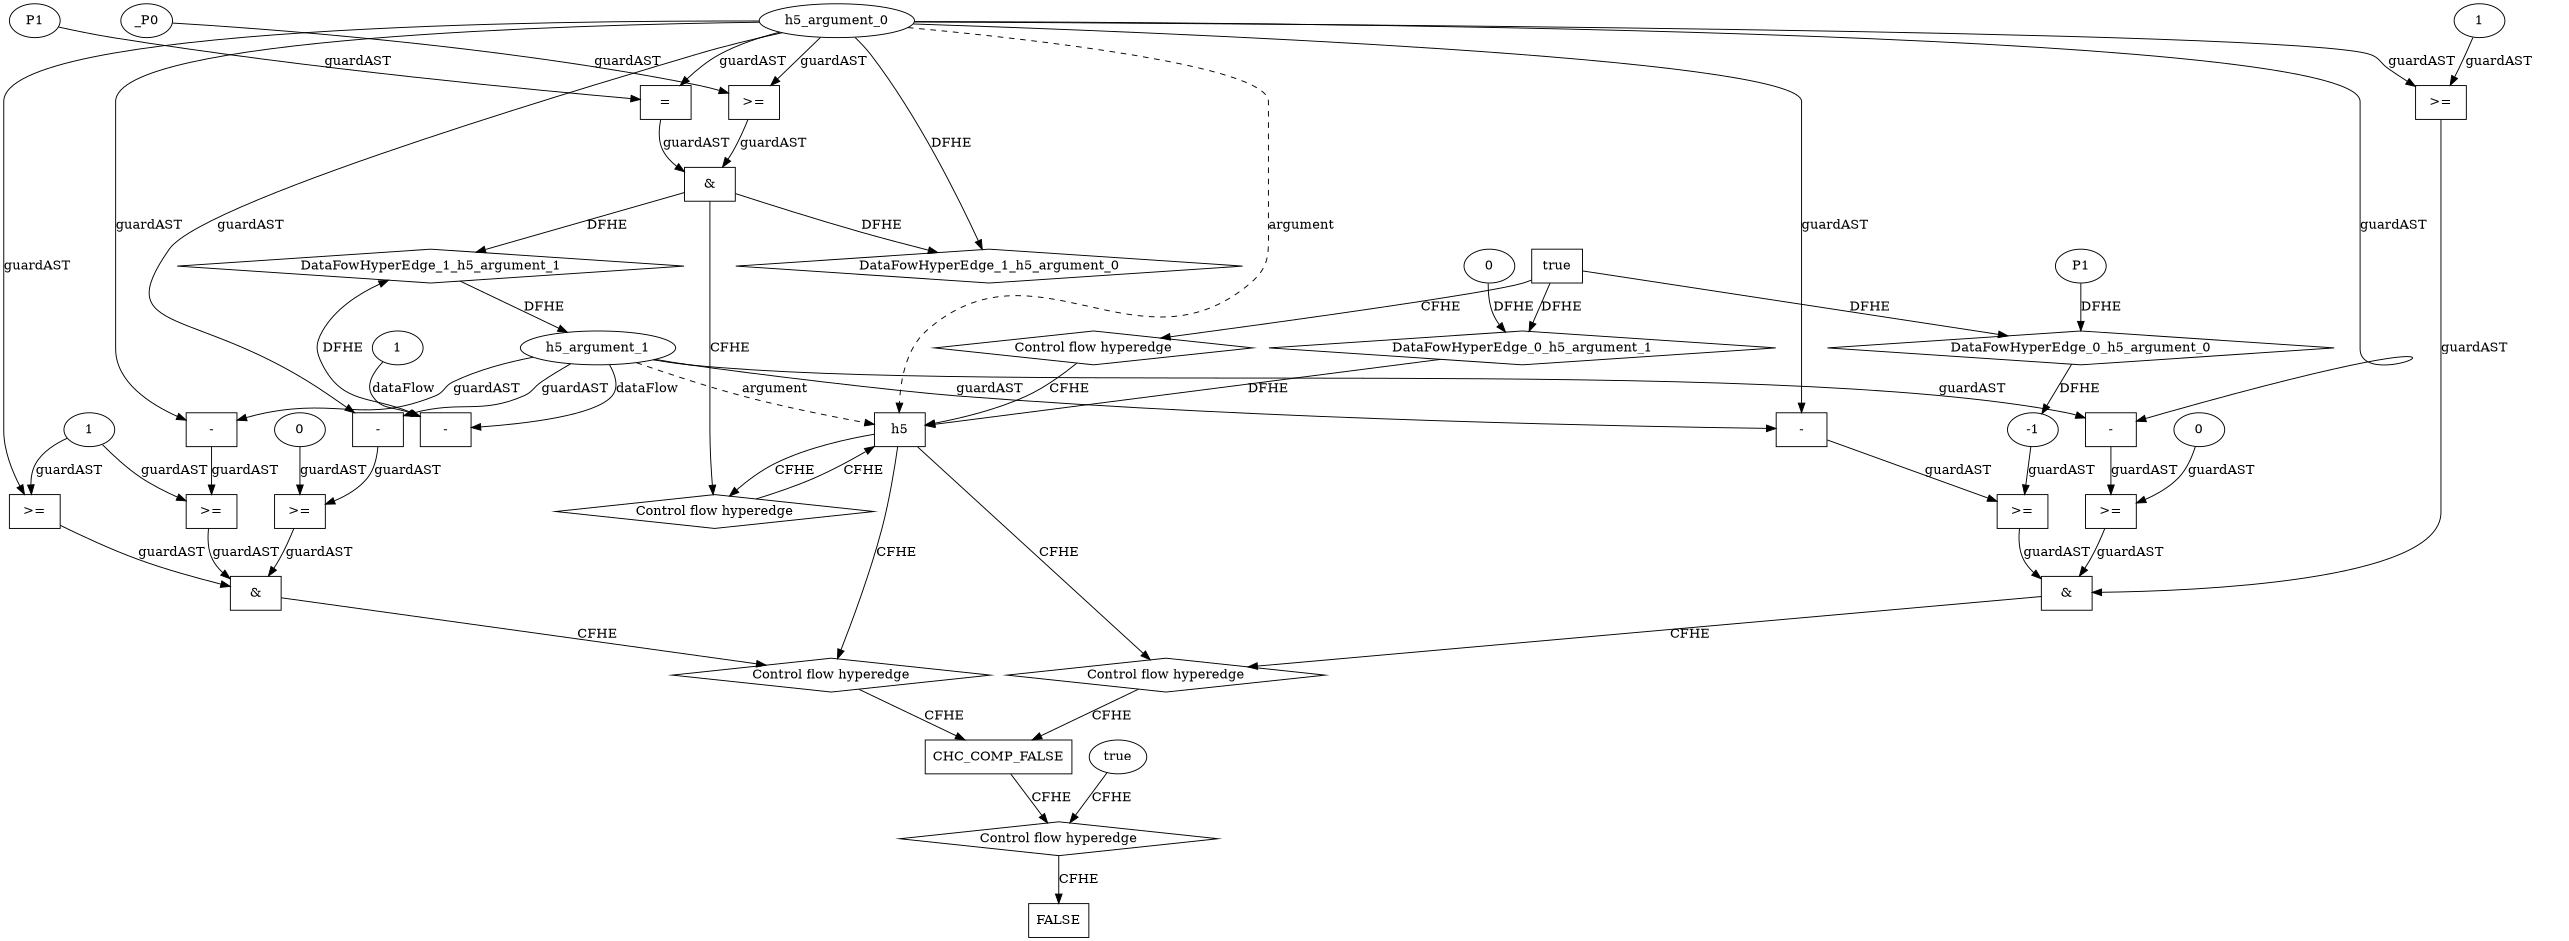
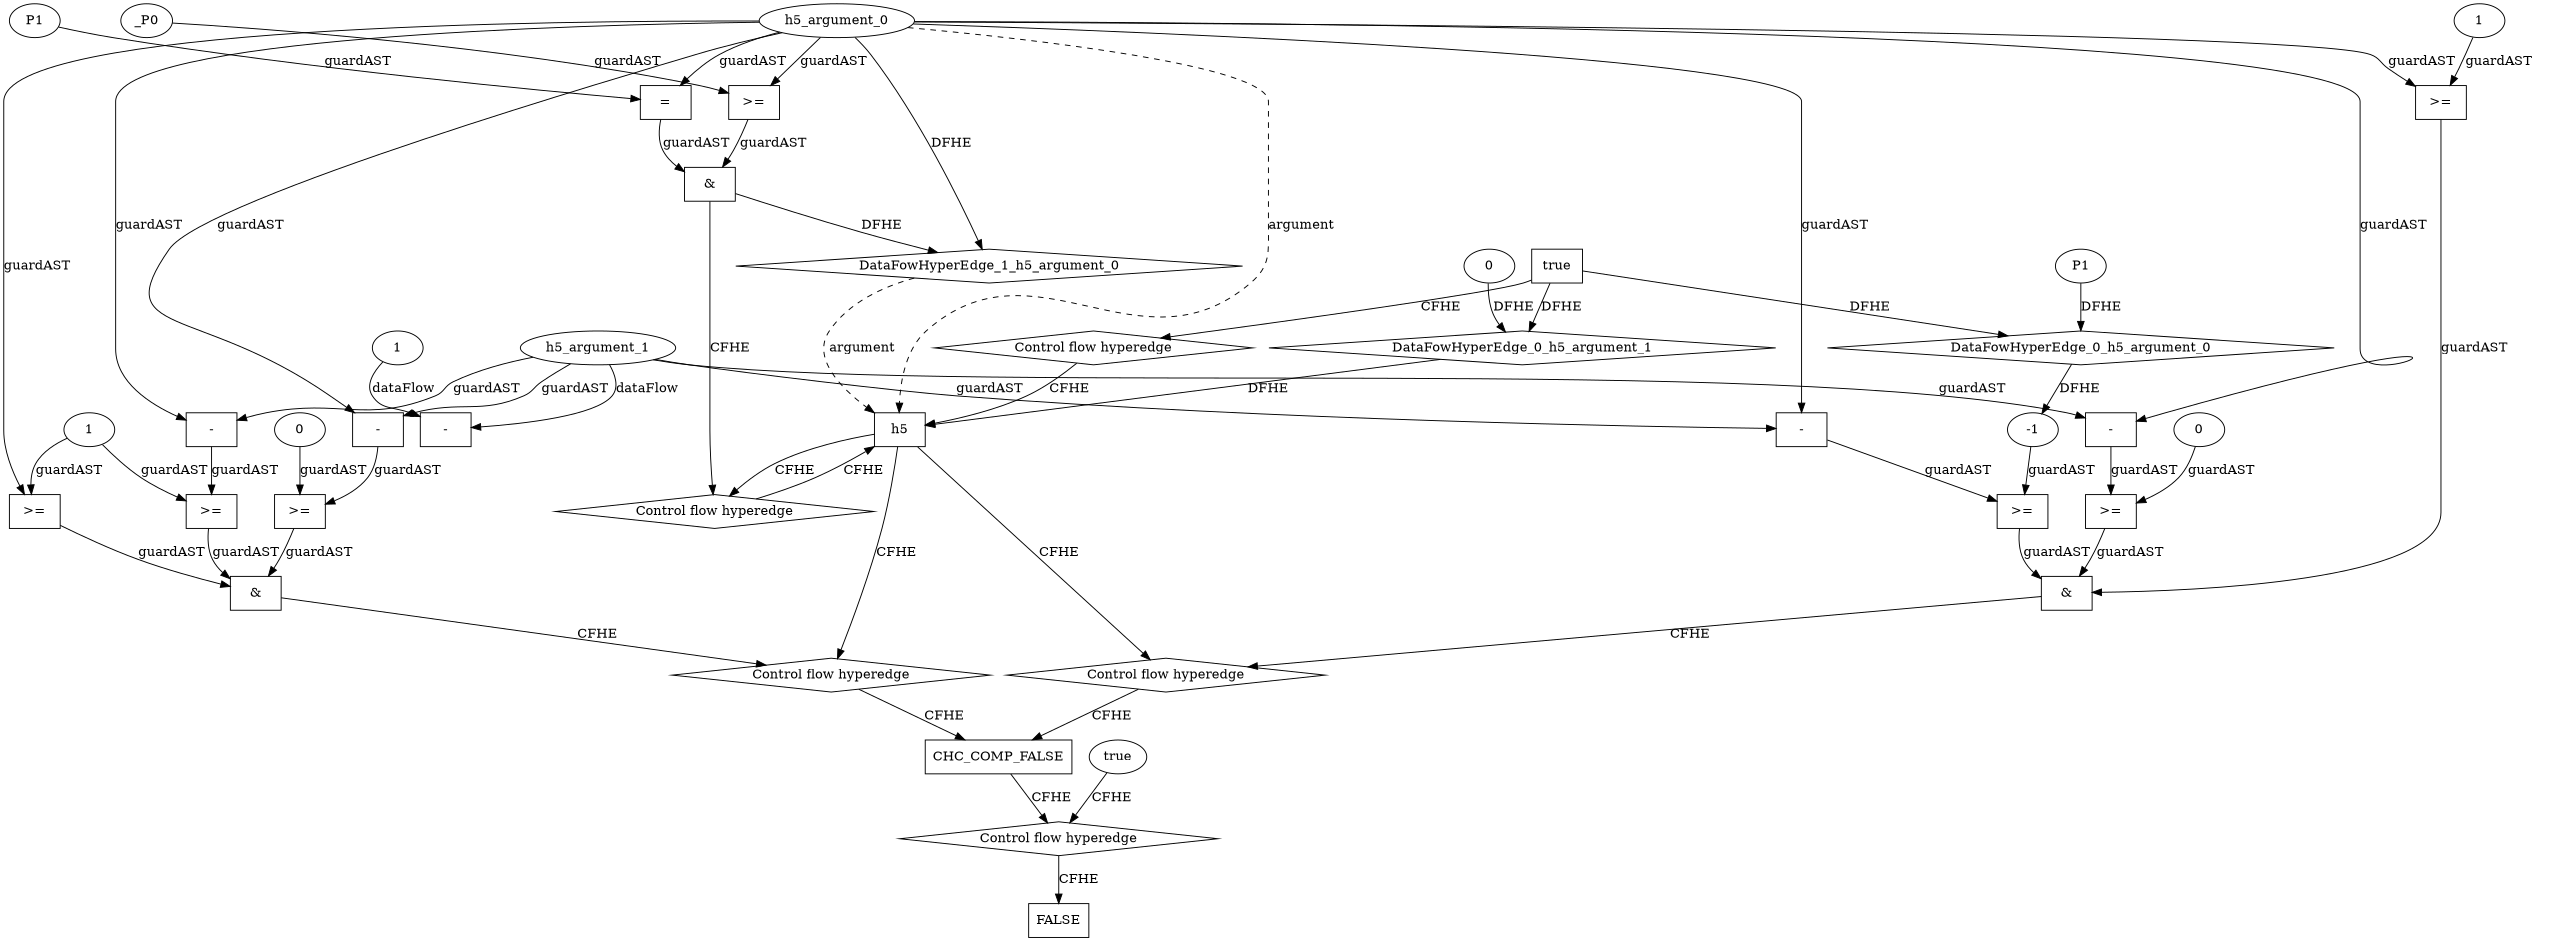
  digraph {
    node [shape=rect]
    n1 [label=CHC_COMP_FALSE nodeName=CHC_COMP_FALSE]
    n2 [label="Control flow hyperedge" nodeName=ControlFowHyperEdge_4 shape=diamond]
    n3 [label=FALSE nodeName=FALSE]
    n4 [label=h5 nodeName=h5]
    n5 [label="Control flow hyperedge" nodeName=ControlFowHyperEdge_1 shape=diamond]
    n6 [label="Control flow hyperedge" nodeName=ControlFowHyperEdge_2 shape=diamond]
    n7 [label="Control flow hyperedge" nodeName=ControlFowHyperEdge_3 shape=diamond]
    n8 [label="Control flow hyperedge" nodeName=ControlFowHyperEdge_0 shape=diamond]
    n9 [label=h5_argument_0 nodeName=argument0 shape=oval]
    n10 [label=">=" nodeName=xxxh5___h5_1xxxguard_0_node_0]
    n11 [label="=" nodeName=xxxh5___h5_1xxxguard1_node_0]
    n12 [label="-" nodeName=xxxCHC_COMP_FALSE___h5_2xxxguard_0_node_1]
    n13 [label=">=" nodeName=xxxCHC_COMP_FALSE___h5_2xxxguard1_node_0]
    n14 [label="-" nodeName=xxxCHC_COMP_FALSE___h5_2xxxguard2_node_2]
    n15 [label="-" nodeName=xxxCHC_COMP_FALSE___h5_3xxxguard_0_node_2]
    n16 [label=">=" nodeName=xxxCHC_COMP_FALSE___h5_3xxxguard1_node_0]
    n17 [label="-" nodeName=xxxCHC_COMP_FALSE___h5_3xxxguard2_node_2]
    n18 [label=DataFowHyperEdge_1_h5_argument_0 nodeName=DataFowHyperEdge_1_h5_argument_0 shape=diamond]
    n19 [label="&" nodeName=xxxh5___h5_1xxx_and]
    n20 [label=">=" nodeName=xxxCHC_COMP_FALSE___h5_2xxxguard_0_node_0]
    n21 [label="&" nodeName=xxxCHC_COMP_FALSE___h5_2xxx_and]
    n22 [label=">=" nodeName=xxxCHC_COMP_FALSE___h5_2xxxguard2_node_0]
    n23 [label=">=" nodeName=xxxCHC_COMP_FALSE___h5_3xxxguard_0_node_0]
    n24 [label="&" nodeName=xxxCHC_COMP_FALSE___h5_3xxx_and]
    n25 [label=">=" nodeName=xxxCHC_COMP_FALSE___h5_3xxxguard2_node_0]
    n26 [label=h5_argument_1 nodeName=argument1 shape=oval]
    n27 [label="-" nodeName=xxxh5___h5_1xxxdataFlow_0_node_0]
-   n28 [label=DataFowHyperEdge_1_h5_argument_1 nodeName=DataFowHyperEdge_1_h5_argument_1 shape=diamond]
    n29 [label=true nodeName=true_0]
    n30 [label=DataFowHyperEdge_0_h5_argument_0 nodeName=DataFowHyperEdge_0_h5_argument_0 shape=diamond]
    n31 [label=DataFowHyperEdge_0_h5_argument_1 nodeName=DataFowHyperEdge_0_h5_argument_1 shape=diamond]
    n32 [label=-1 nodeName=xxxCHC_COMP_FALSE___h5_3xxxguard_0_node_1 shape=""]
    n33 [label=P1 nodeName=xxxh5___Initial_0xxxdataFlow_0_node_0 shape=""]
    n34 [label=0 nodeName=xxxh5___Initial_0xxxdataFlow1_node_0 shape=""]
    n35 [label=_P0 nodeName=xxxh5___h5_1xxxguard_0_node_2 shape=""]
    n36 [label=P1 nodeName=xxxh5___h5_1xxxguard1_node_1 shape=""]
    n37 [label=1 nodeName=xxxh5___h5_1xxxdataFlow_0_node_2 shape=""]
    n38 [label=1 nodeName=xxxCHC_COMP_FALSE___h5_2xxxguard_0_node_4 shape=""]
    n39 [label=0 nodeName=xxxCHC_COMP_FALSE___h5_2xxxguard2_node_1 shape=""]
    n40 [label=1 nodeName=xxxCHC_COMP_FALSE___h5_3xxxguard1_node_2 shape=""]
    n41 [label=0 nodeName=xxxCHC_COMP_FALSE___h5_3xxxguard2_node_1 shape=""]
    n42 [label=true nodeName=xxxFALSE___CHC_COMP_FALSE_4xxxguard_0_node_0 shape=""]
    n1 -> n2 [label=CFHE]
    n2 -> n3 [label=CFHE]
    n4 -> n5 [label=CFHE]
    n4 -> n6 [label=CFHE]
    n4 -> n7 [label=CFHE]
    n5 -> n4 [label=CFHE]
    n6 -> n1 [label=CFHE]
    n7 -> n1 [label=CFHE]
    n8 -> n4 [label=CFHE]
    n9 -> n4 [label=argument style=dashed]
    n9 -> n10 [label=guardAST]
    n9 -> n11 [label=guardAST]
    n9 -> n12 [label=guardAST]
    n9 -> n13 [label=guardAST]
    n9 -> n14 [label=guardAST]
    n9 -> n15 [label=guardAST]
    n9 -> n16 [label=guardAST]
    n9 -> n17 [label=guardAST]
    n9 -> n18 [label=DFHE]
    n10 -> n19 [label=guardAST]
    n11 -> n19 [label=guardAST]
    n12 -> n20 [label=guardAST]
    n13 -> n21 [label=guardAST]
    n14 -> n22 [label=guardAST]
    n15 -> n23 [label=guardAST]
    n16 -> n24 [label=guardAST]
    n17 -> n25 [label=guardAST]
    n19 -> n5 [label=CFHE]
    n19 -> n18 [label=DFHE]
-   n19 -> n28 [label=DFHE]
    n20 -> n21 [label=guardAST]
    n21 -> n6 [label=CFHE]
    n22 -> n21 [label=guardAST]
    n23 -> n24 [label=guardAST]
    n24 -> n7 [label=CFHE]
    n25 -> n24 [label=guardAST]
-   n26 -> n4 [label=argument style=dashed]
+   n18 -> n4 [label=argument style=dashed]
    n26 -> n12 [label=guardAST]
    n26 -> n14 [label=guardAST]
    n26 -> n15 [label=guardAST]
    n26 -> n17 [label=guardAST]
    n26 -> n27 [label=dataFlow]
-   n27 -> n28 [label=DFHE]
-   n28 -> n26 [label=DFHE]
    n29 -> n8 [label=CFHE]
    n29 -> n30 [label=DFHE]
    n29 -> n31 [label=DFHE]
    n30 -> n32 [label=DFHE]
    n31 -> n4 [label=DFHE]
    n32 -> n23 [label=guardAST]
    n33 -> n30 [label=DFHE]
    n34 -> n31 [label=DFHE]
    n35 -> n10 [label=guardAST]
    n36 -> n11 [label=guardAST]
    n37 -> n27 [label=dataFlow]
    n38 -> n13 [label=guardAST]
    n38 -> n20 [label=guardAST]
    n39 -> n22 [label=guardAST]
    n40 -> n16 [label=guardAST]
    n41 -> n25 [label=guardAST]
    n42 -> n2 [label=CFHE]
  }
